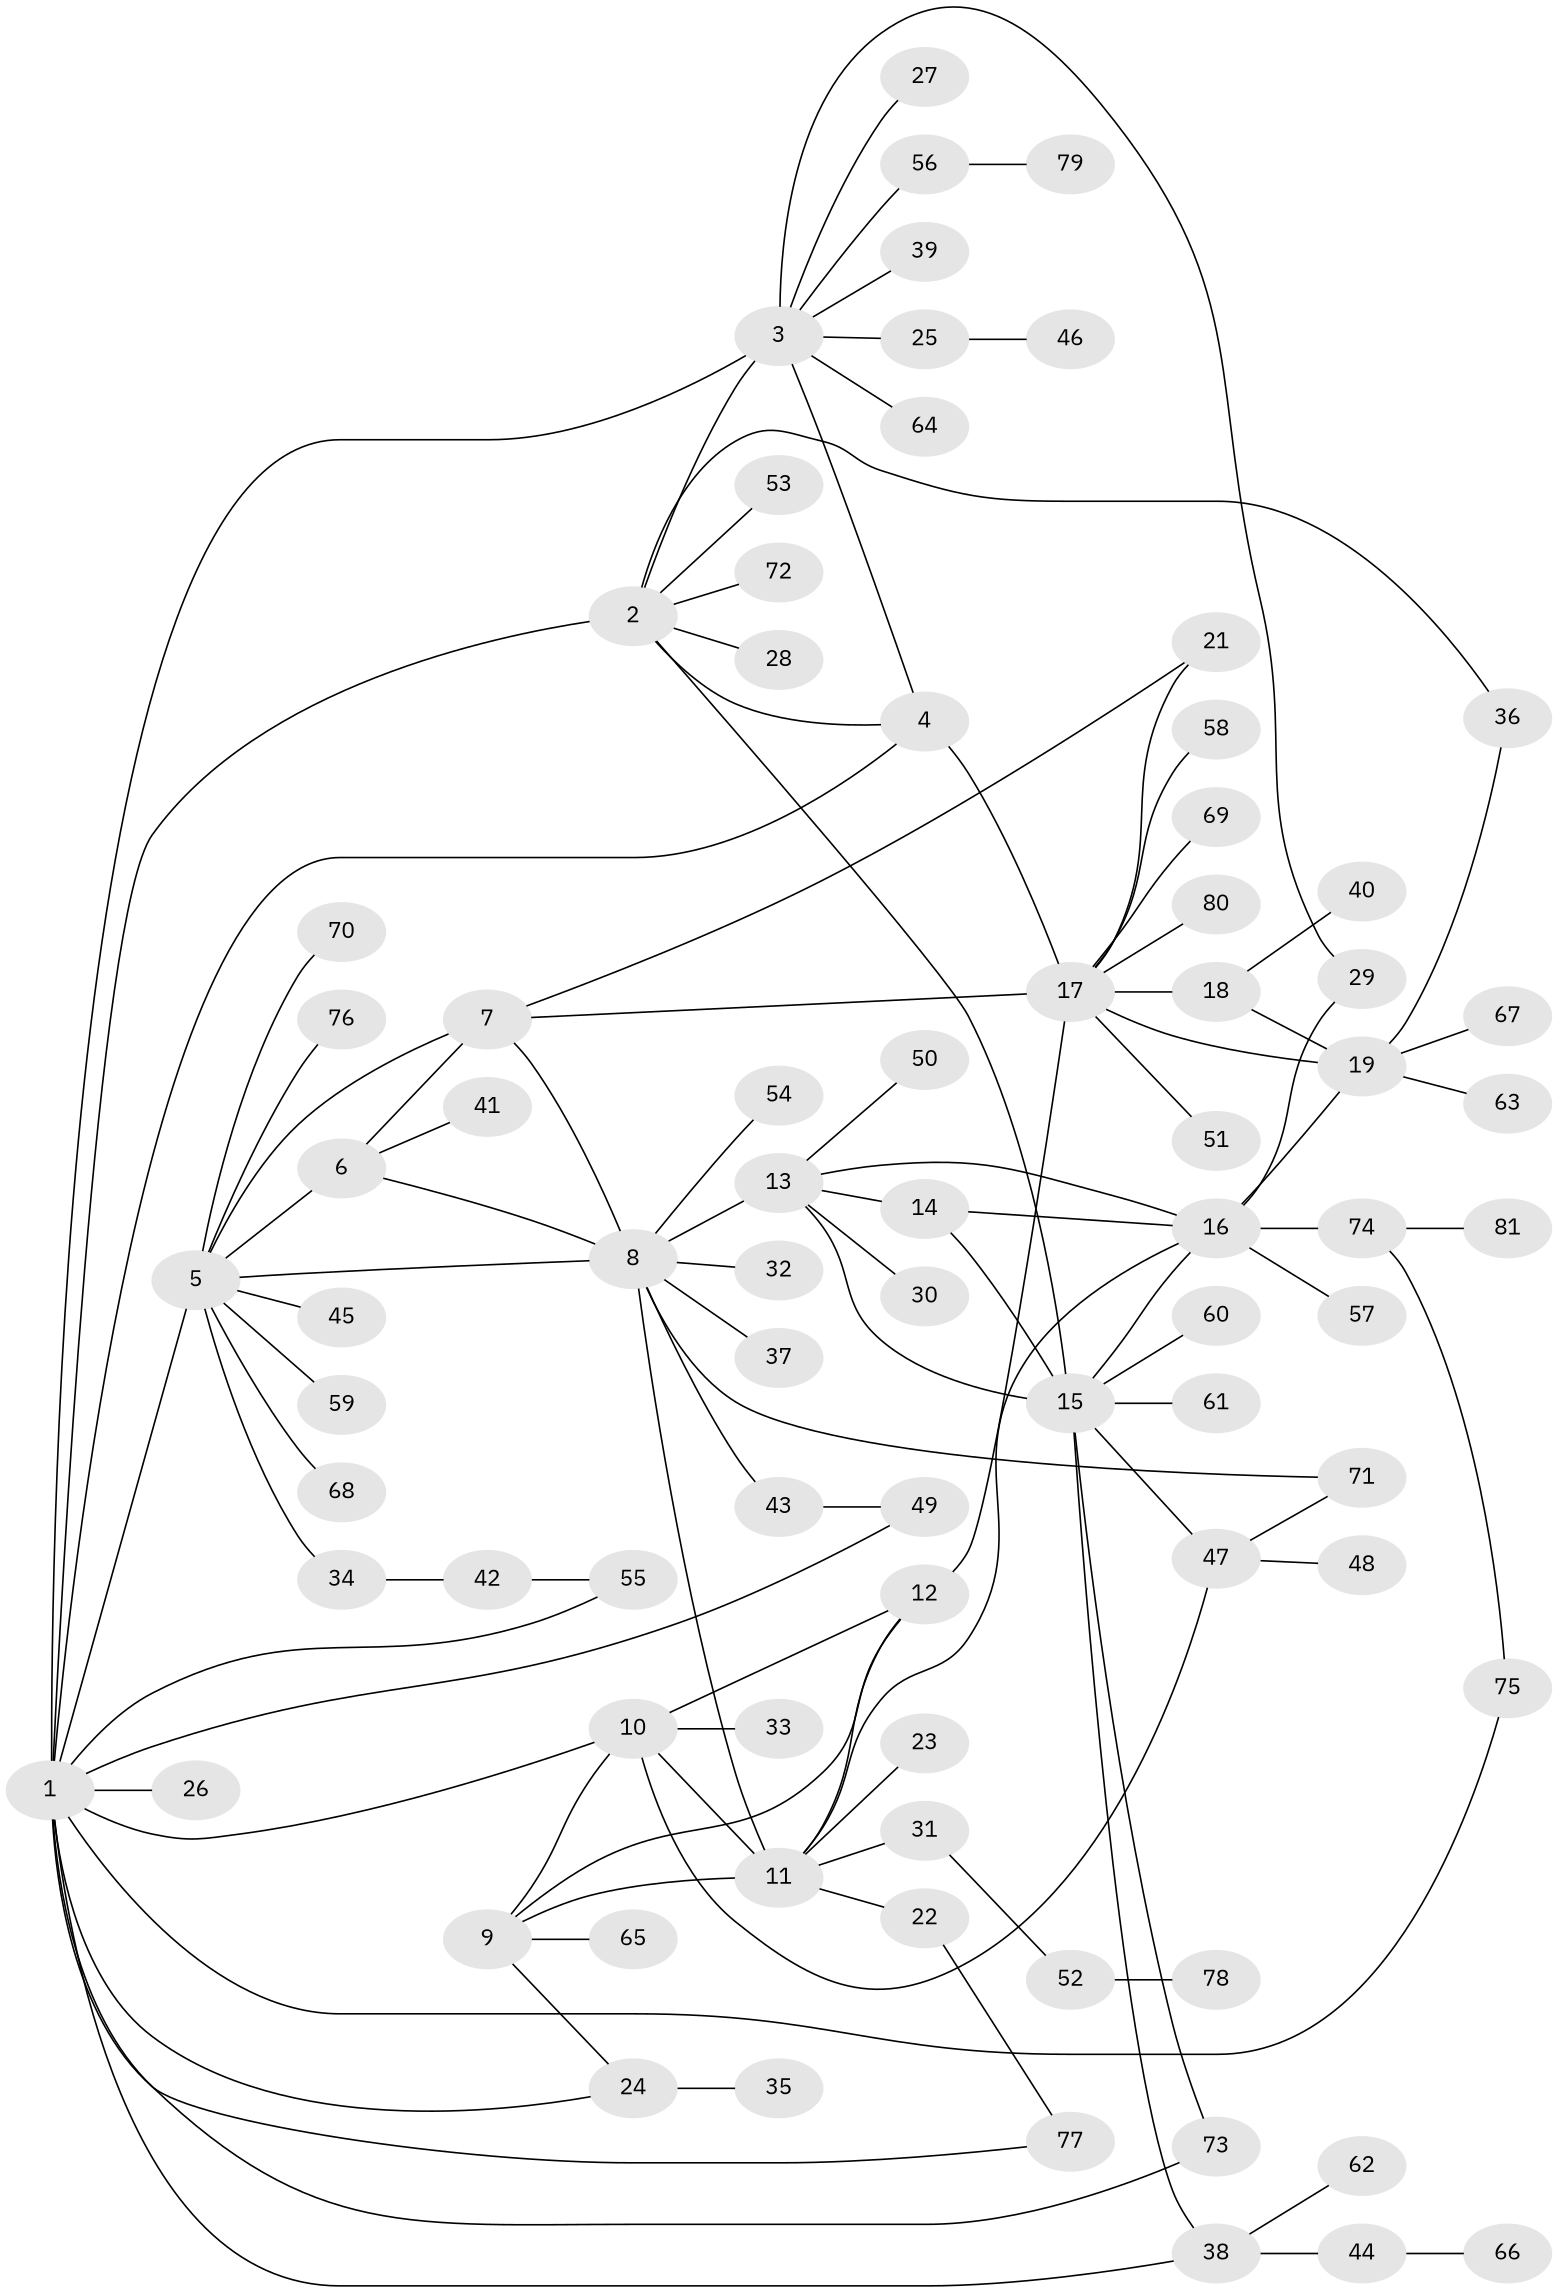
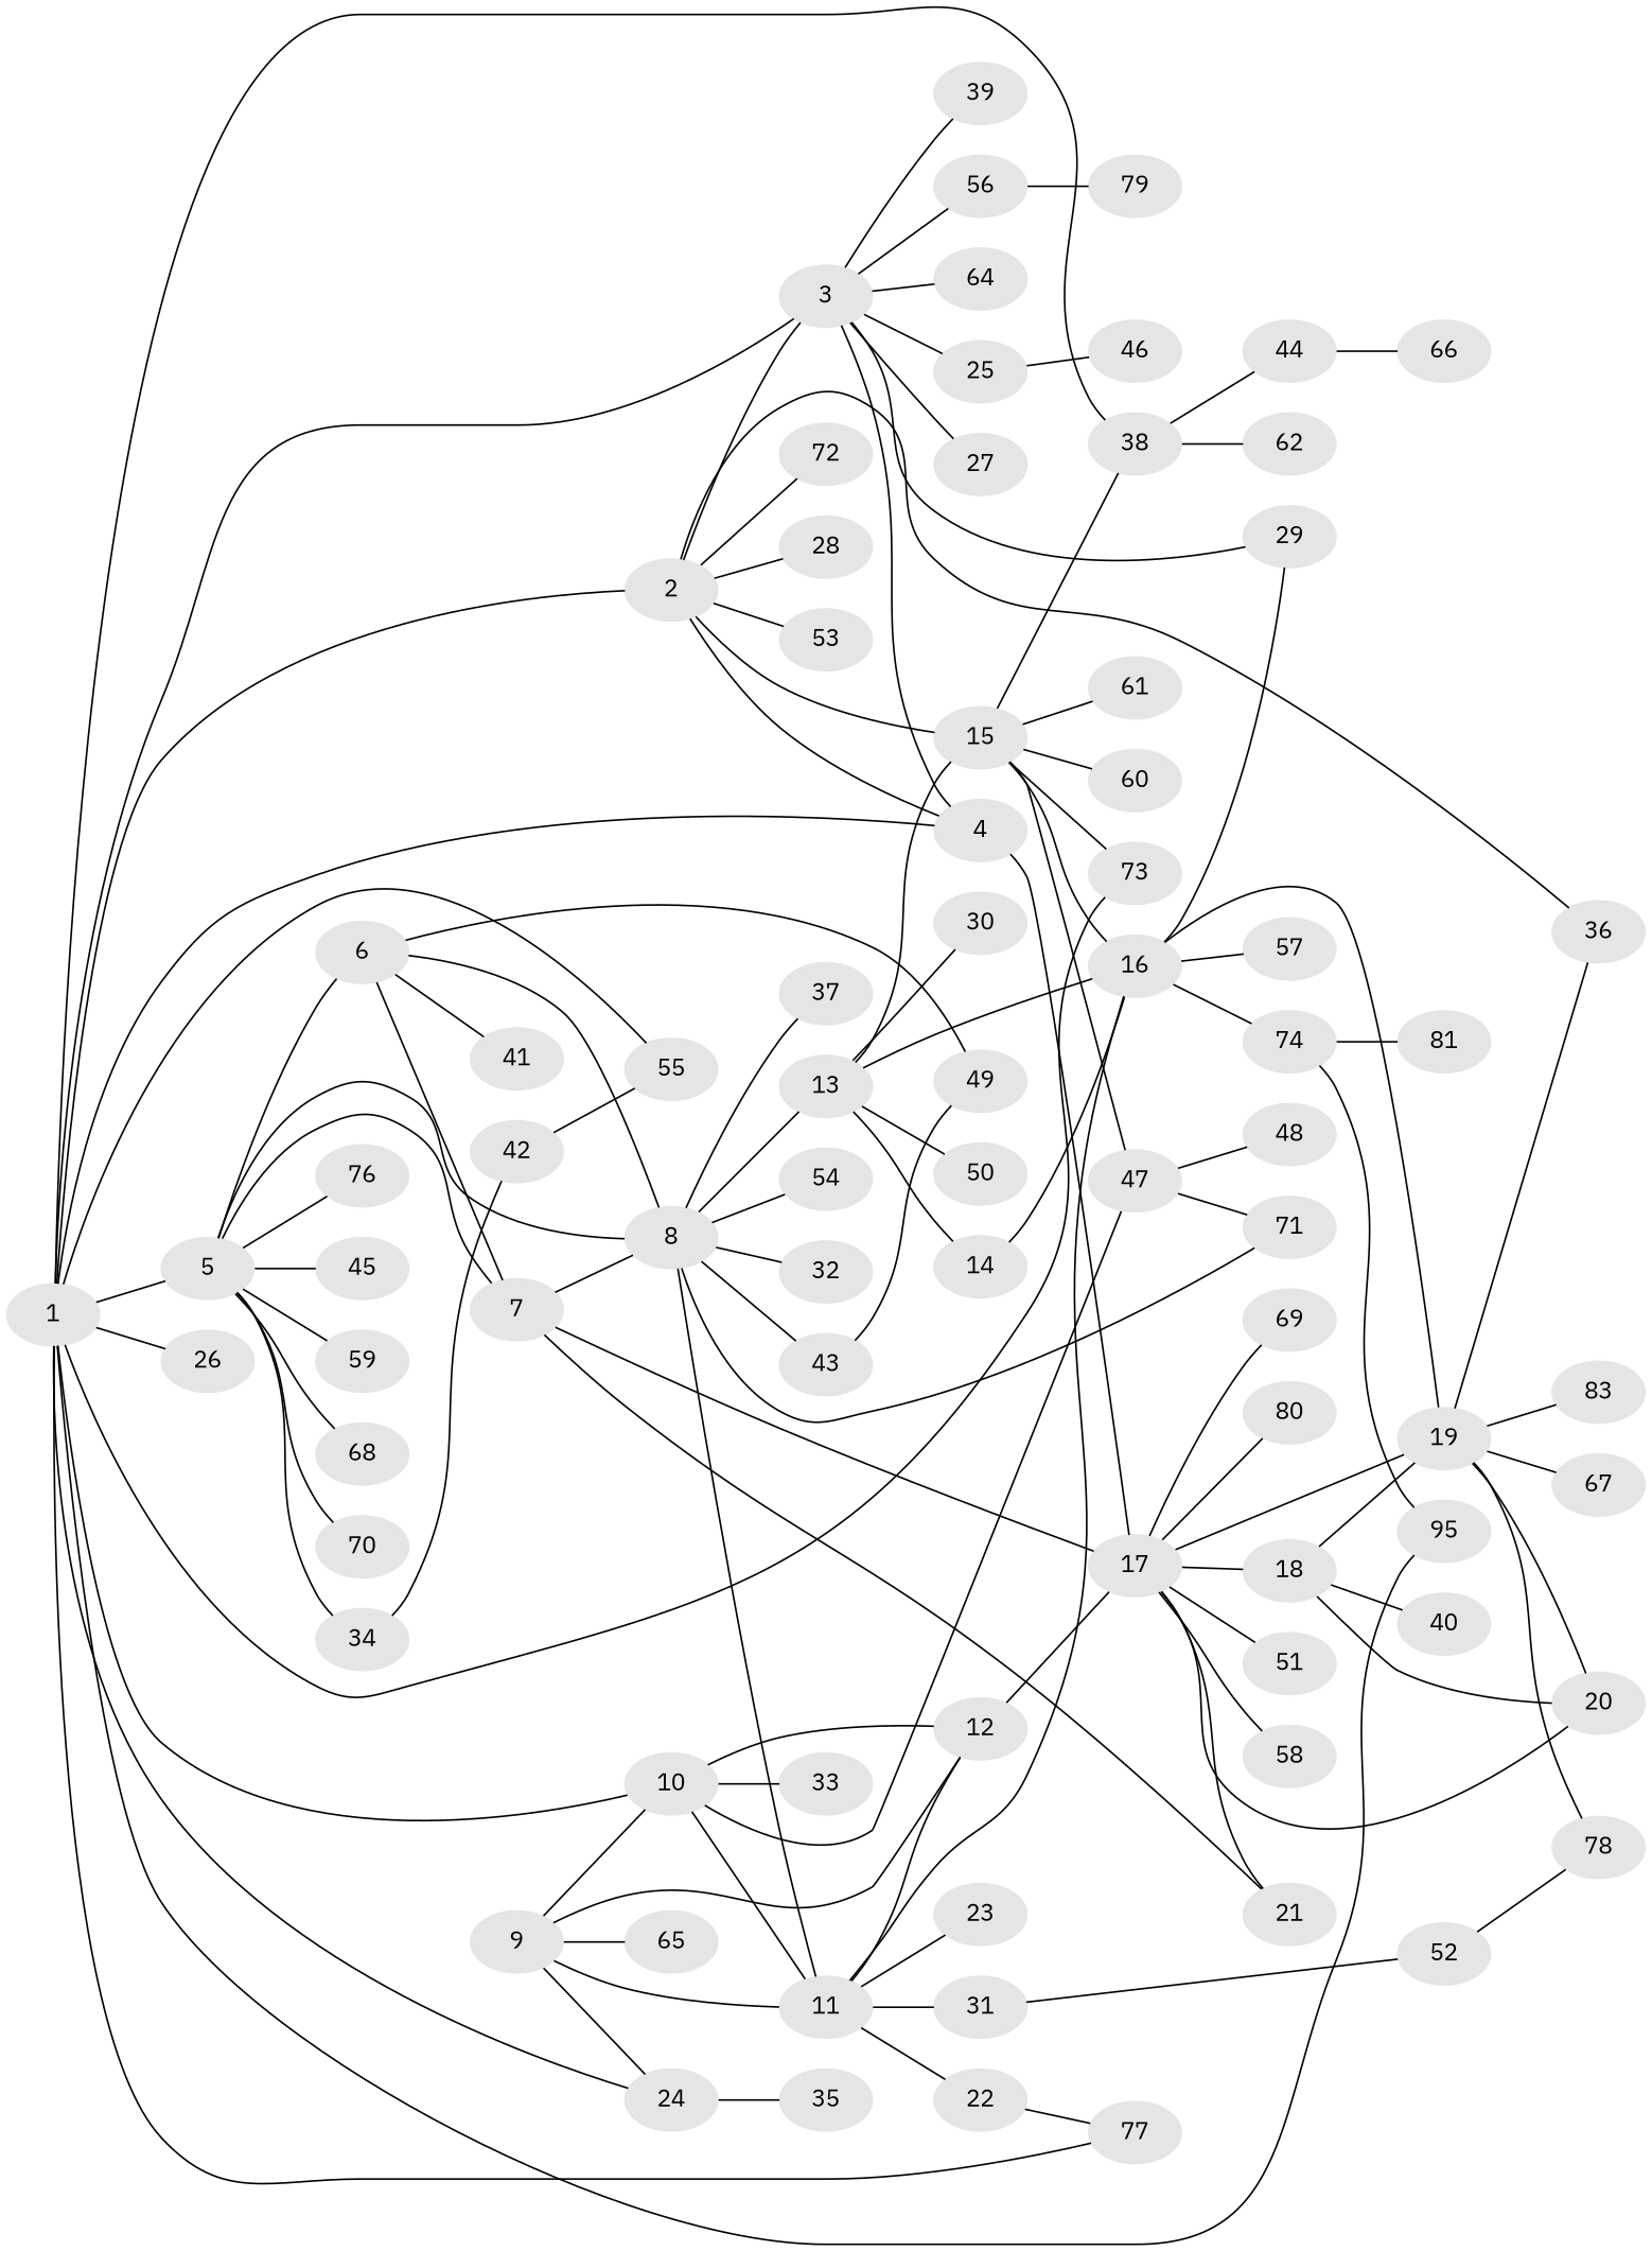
  graph {
    fontname="IBM Plex Sans"
    rankdir=LR
    node [color=gray90 fontname="IBM Plex Sans" style=filled]
    edge [fontname="IBM Plex Sans"]
    1
    2
    3
    4
    5
    10
    24
    26
    38
    49
    73
-   75
+   75 [label=95]
    77
    55
    15
    28
    36
    53
    72
    25
    27
    29
    39
    56
    64
    17
    6
    7
    8
    34
    45
    59
    68
    70
    76
    11
    12
    33
    47
    35
    44
    62
    42
    16
    60
    61
    46
    79
    21
    19
    18
+   20
    51
    58
    69
    80
    41
    13
    32
    37
    43
    54
    71
    22
    23
    31
    14
    30
    50
    9
    65
    48
    57
    74
    52
-   63
+   63 [label=83]
    67
    78
    81
    40
    66
    1 -- 2
    1 -- 3
    1 -- 4
    1 -- 5
    1 -- 10
    1 -- 24
    1 -- 26
    1 -- 38
-   1 -- 49
+   6 -- 49
    1 -- 73
    1 -- 75
    1 -- 77
    1 -- 55
    2 -- 3
    2 -- 4
    2 -- 15
    2 -- 28
    2 -- 36
    2 -- 53
    2 -- 72
    3 -- 4
    3 -- 25
    3 -- 27
    3 -- 29
    3 -- 39
    3 -- 56
    3 -- 64
    4 -- 17
    5 -- 6
    5 -- 7
    5 -- 8
    5 -- 34
    5 -- 45
    5 -- 59
    5 -- 68
    5 -- 70
    5 -- 76
    10 -- 11
    10 -- 12
    10 -- 33
    10 -- 47
    24 -- 35
    38 -- 44
    38 -- 62
    15 -- 38
    15 -- 73
    15 -- 47
    15 -- 16
    15 -- 60
    15 -- 61
    25 -- 46
    56 -- 79
    17 -- 21
    17 -- 19
    17 -- 18
+   17 -- 20
    17 -- 51
    17 -- 58
    17 -- 69
    17 -- 80
    6 -- 7
    6 -- 8
    6 -- 41
    7 -- 17
    7 -- 8
    7 -- 21
    8 -- 11
    8 -- 13
    8 -- 32
    8 -- 37
    8 -- 43
    8 -- 54
    8 -- 71
    34 -- 42
    11 -- 12
    11 -- 16
    11 -- 22
    11 -- 23
    11 -- 31
    12 -- 17
    47 -- 71
    47 -- 48
    44 -- 66
    42 -- 55
    16 -- 29
    16 -- 19
    16 -- 57
    16 -- 74
    19 -- 36
+   19 -- 20
    19 -- 63
    19 -- 67
+   19 -- 78
    18 -- 19
+   18 -- 20
    18 -- 40
    13 -- 15
    13 -- 16
    13 -- 14
    13 -- 30
    13 -- 50
    43 -- 49
    22 -- 77
    31 -- 52
-   14 -- 15
    14 -- 16
    9 -- 10
    9 -- 24
    9 -- 11
    9 -- 12
    9 -- 65
    74 -- 75
    74 -- 81
    52 -- 78
  }
